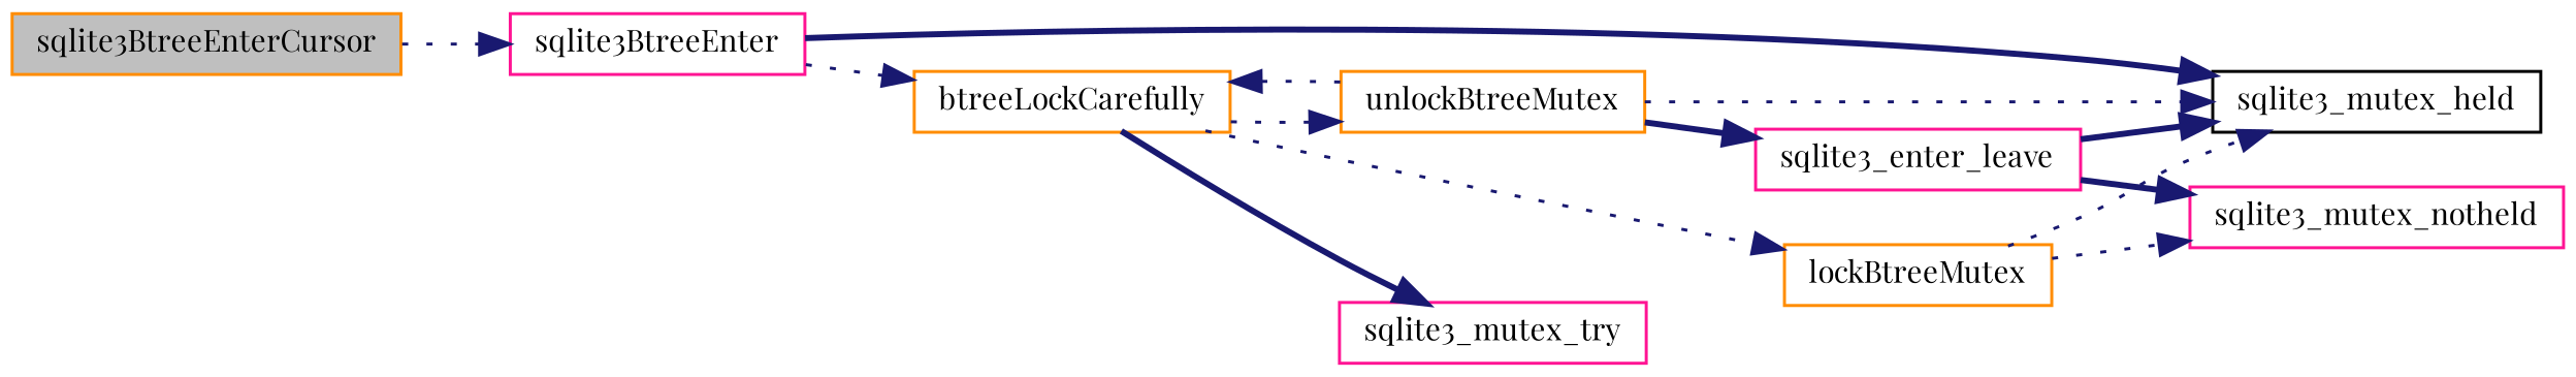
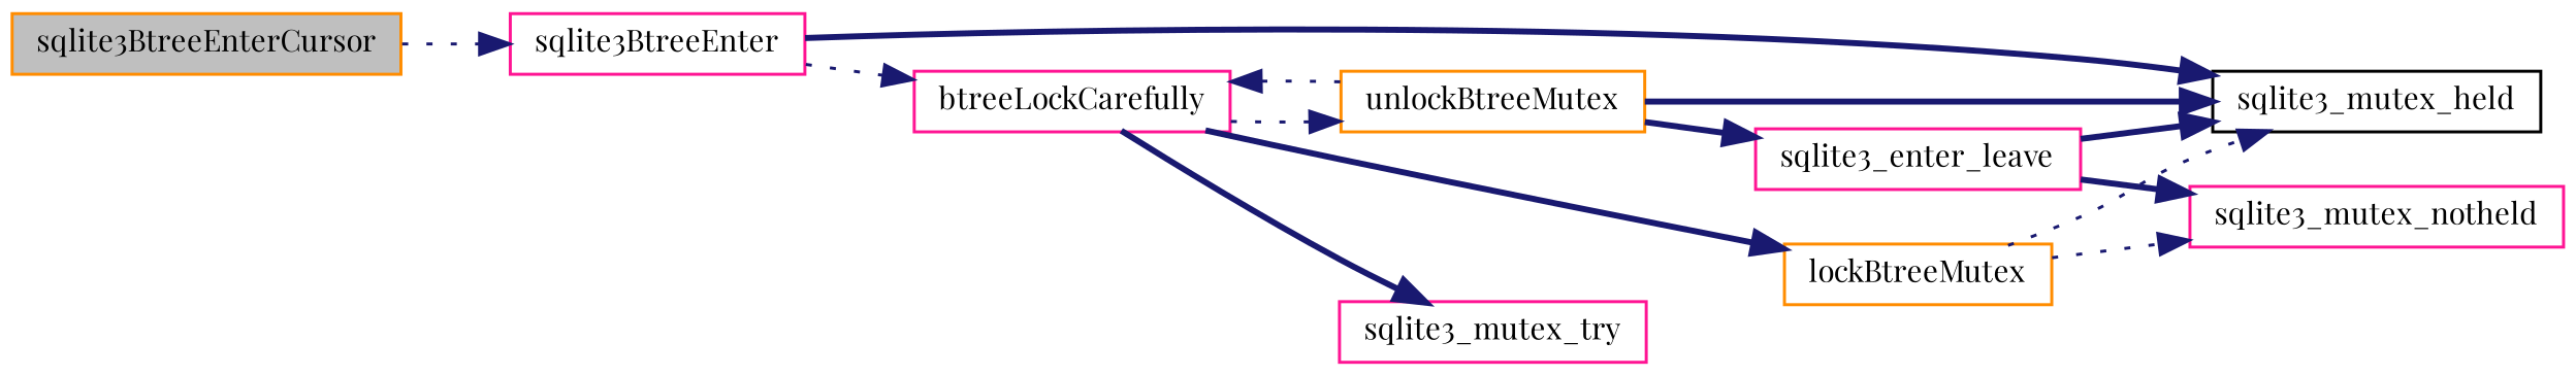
  digraph {
    fontname="Playfair Display"
    rankdir=LR
    node [color=darkorange fillcolor=white fontname="Playfair Display" fontsize=10 shape=record style=filled]
    edge [color=midnightblue fontname="Playfair Display" fontsize=10 labelfontname=FreeSans labelfontsize=10 style=bold]
    n1 [fillcolor=grey75 fontcolor=black height=0.2 label=sqlite3BtreeEnterCursor width=0.4]
    n2 [color=deeppink height=0.2 label=sqlite3BtreeEnter width=0.4]
    n3 [color=black height=0.2 label=sqlite3_mutex_held width=0.4]
-   n4 [height=0.2 label=btreeLockCarefully width=0.4]
+   n4 [color=deeppink height=0.2 label=btreeLockCarefully width=0.4]
    n5 [color=deeppink height=0.2 label=sqlite3_mutex_try width=0.4]
    n6 [height=0.2 label=unlockBtreeMutex width=0.4]
    n7 [height=0.2 label=lockBtreeMutex width=0.4]
    n8 [color=deeppink height=0.2 label=sqlite3_enter_leave width=0.4]
    n9 [color=deeppink height=0.2 label=sqlite3_mutex_notheld width=0.4]
    n1 -> n2 [style=dotted]
    n2 -> n3
    n2 -> n4 [style=dotted]
    n4 -> n5
    n4 -> n6 [style=dotted]
-   n4 -> n7 [style=dotted]
-   n6 -> n3 [style=dotted]
+   n4 -> n7
+   n6 -> n3
    n6 -> n4 [style=dotted]
    n6 -> n8
    n7 -> n3 [style=dotted]
    n7 -> n9 [style=dotted]
    n8 -> n3
    n8 -> n9
  }
